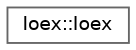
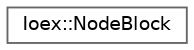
  digraph {
    rankdir=LR
-   n1 [color=grey40 fillcolor=white fontname=Helvetica fontsize=10 height=0.2 label="Ioex::Ioex" shape=box style=filled width=0.4]
+   n1 [color=grey40 fillcolor=white fontname=Helvetica fontsize=10 height=0.2 label="Ioex::NodeBlock" shape=box style=filled width=0.4]
  }
